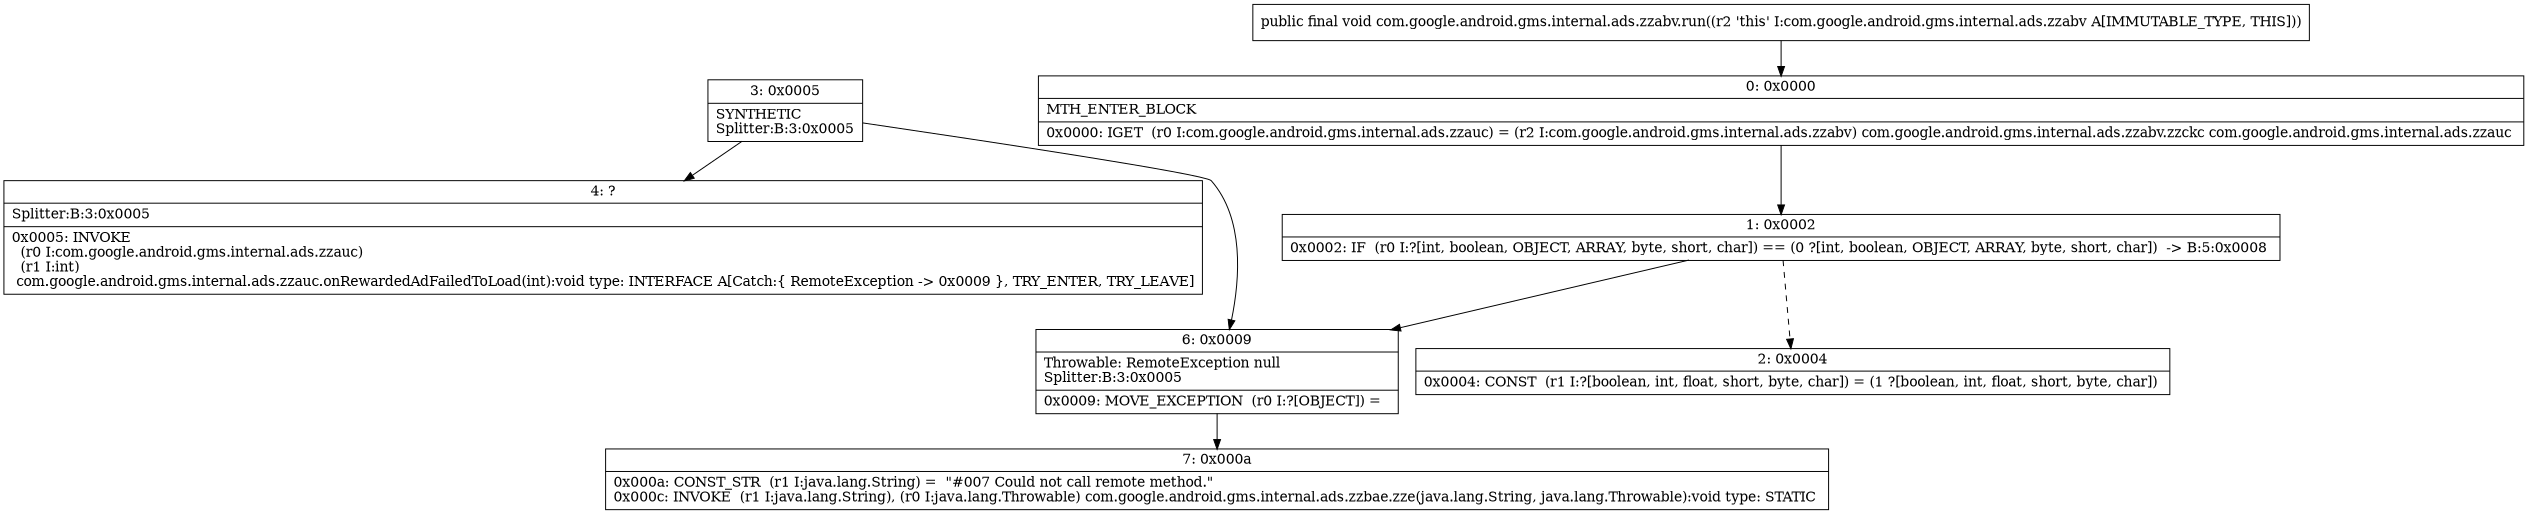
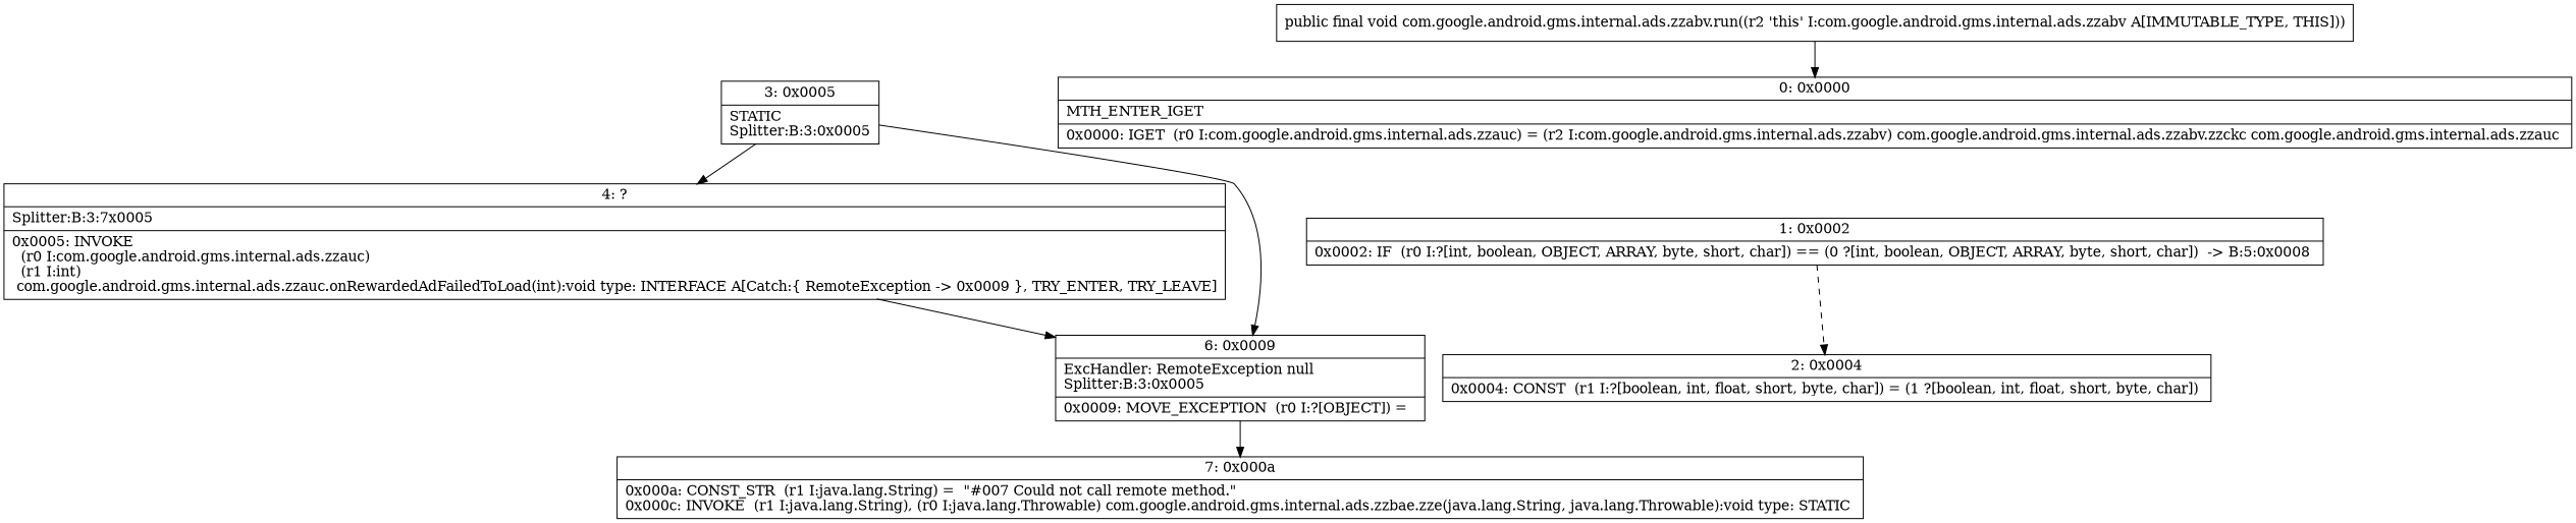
  digraph {
    node [shape=record]
-   n1 [label="{0\:\ 0x0000|MTH_ENTER_BLOCK\l|0x0000: IGET  (r0 I:com.google.android.gms.internal.ads.zzauc) = (r2 I:com.google.android.gms.internal.ads.zzabv) com.google.android.gms.internal.ads.zzabv.zzckc com.google.android.gms.internal.ads.zzauc \l}"]
+   n1 [label="{0\:\ 0x0000|MTH_ENTER_IGET\l|0x0000: IGET  (r0 I:com.google.android.gms.internal.ads.zzauc) = (r2 I:com.google.android.gms.internal.ads.zzabv) com.google.android.gms.internal.ads.zzabv.zzckc com.google.android.gms.internal.ads.zzauc \l}"]
    n2 [label="{1\:\ 0x0002|0x0002: IF  (r0 I:?[int, boolean, OBJECT, ARRAY, byte, short, char]) == (0 ?[int, boolean, OBJECT, ARRAY, byte, short, char])  \-\> B:5:0x0008 \l}"]
    n3 [label="{2\:\ 0x0004|0x0004: CONST  (r1 I:?[boolean, int, float, short, byte, char]) = (1 ?[boolean, int, float, short, byte, char]) \l}"]
-   n4 [label="{3\:\ 0x0005|SYNTHETIC\lSplitter:B:3:0x0005\l}"]
-   n5 [label="{4\:\ ?|Splitter:B:3:0x0005\l|0x0005: INVOKE  \l  (r0 I:com.google.android.gms.internal.ads.zzauc)\l  (r1 I:int)\l com.google.android.gms.internal.ads.zzauc.onRewardedAdFailedToLoad(int):void type: INTERFACE A[Catch:\{ RemoteException \-\> 0x0009 \}, TRY_ENTER, TRY_LEAVE]\l}"]
-   n6 [label="{6\:\ 0x0009|Throwable: RemoteException null\lSplitter:B:3:0x0005\l|0x0009: MOVE_EXCEPTION  (r0 I:?[OBJECT]) =  \l}"]
+   n4 [label="{3\:\ 0x0005|STATIC\lSplitter:B:3:0x0005\l}"]
+   n5 [label="{4\:\ ?|Splitter:B:3:7x0005\l|0x0005: INVOKE  \l  (r0 I:com.google.android.gms.internal.ads.zzauc)\l  (r1 I:int)\l com.google.android.gms.internal.ads.zzauc.onRewardedAdFailedToLoad(int):void type: INTERFACE A[Catch:\{ RemoteException \-\> 0x0009 \}, TRY_ENTER, TRY_LEAVE]\l}"]
+   n6 [label="{6\:\ 0x0009|ExcHandler: RemoteException null\lSplitter:B:3:0x0005\l|0x0009: MOVE_EXCEPTION  (r0 I:?[OBJECT]) =  \l}"]
    n7 [label="{7\:\ 0x000a|0x000a: CONST_STR  (r1 I:java.lang.String) =  \"#007 Could not call remote method.\" \l0x000c: INVOKE  (r1 I:java.lang.String), (r0 I:java.lang.Throwable) com.google.android.gms.internal.ads.zzbae.zze(java.lang.String, java.lang.Throwable):void type: STATIC \l}"]
    n8 [label="{public final void com.google.android.gms.internal.ads.zzabv.run((r2 'this' I:com.google.android.gms.internal.ads.zzabv A[IMMUTABLE_TYPE, THIS])) }"]
-   n1 -> n2
    n2 -> n3 [style=dashed]
    n4 -> n5
    n4 -> n6
-   n2 -> n6
+   n5 -> n6
    n6 -> n7
    n8 -> n1
  }
